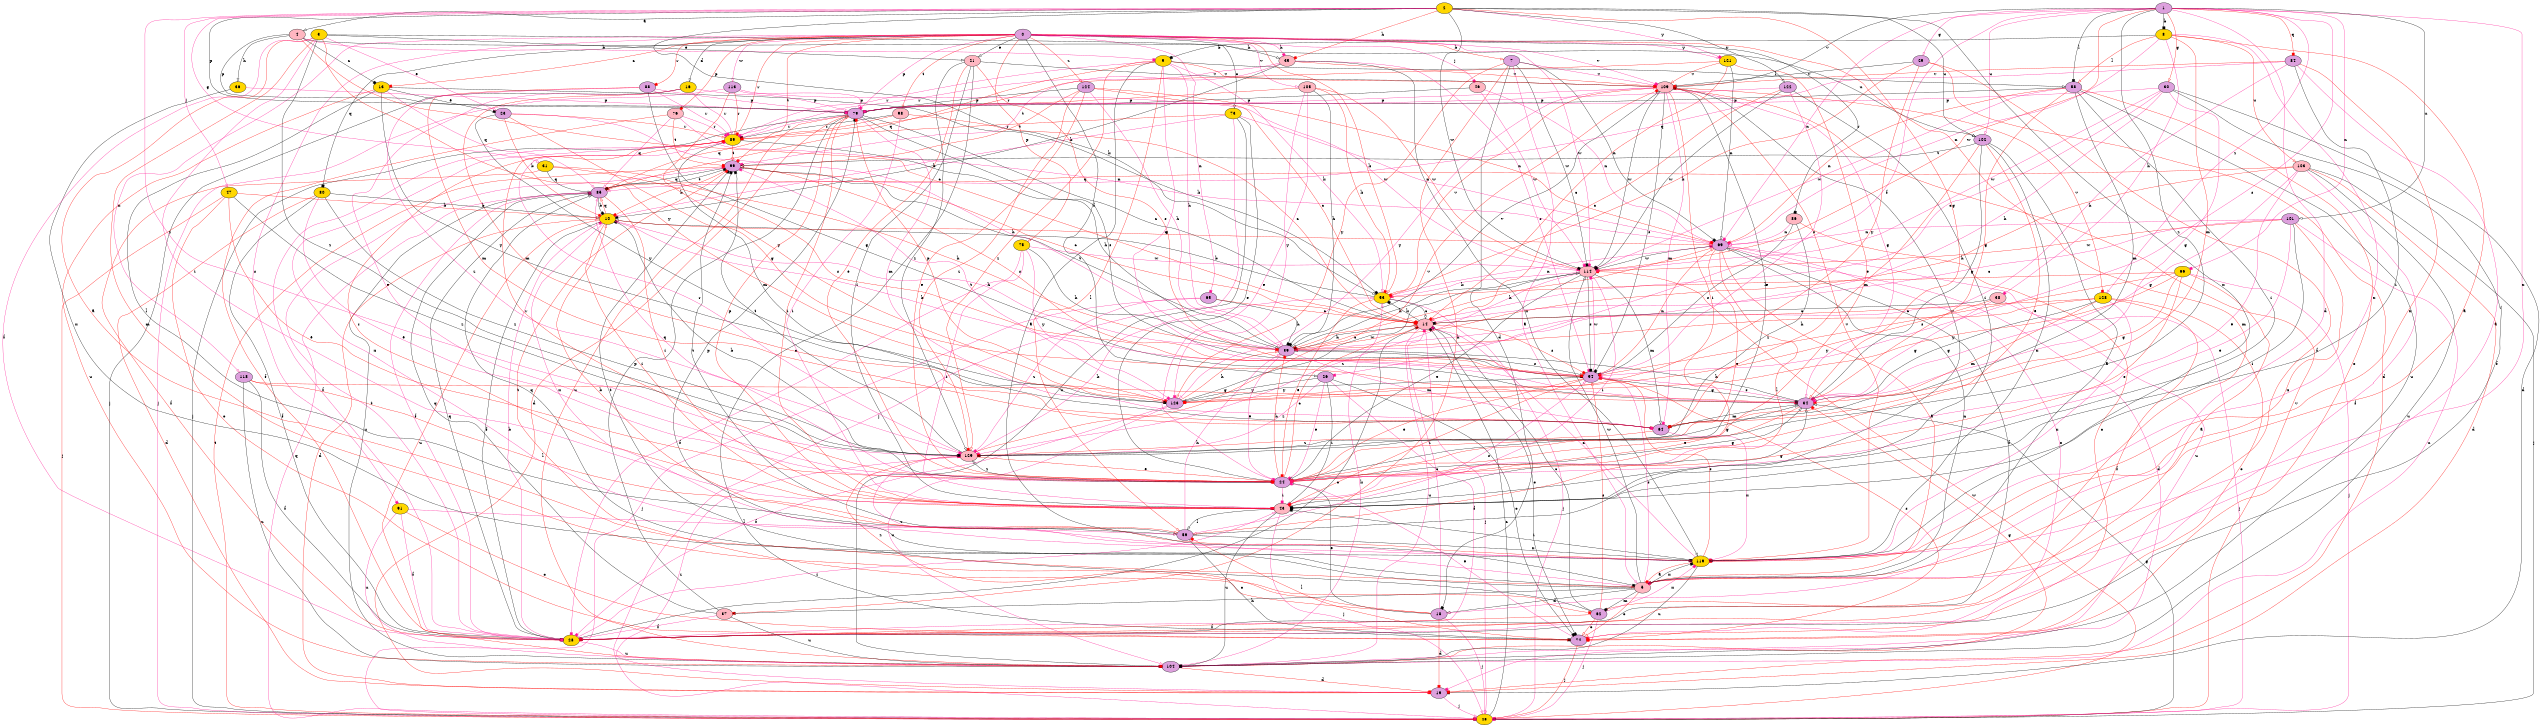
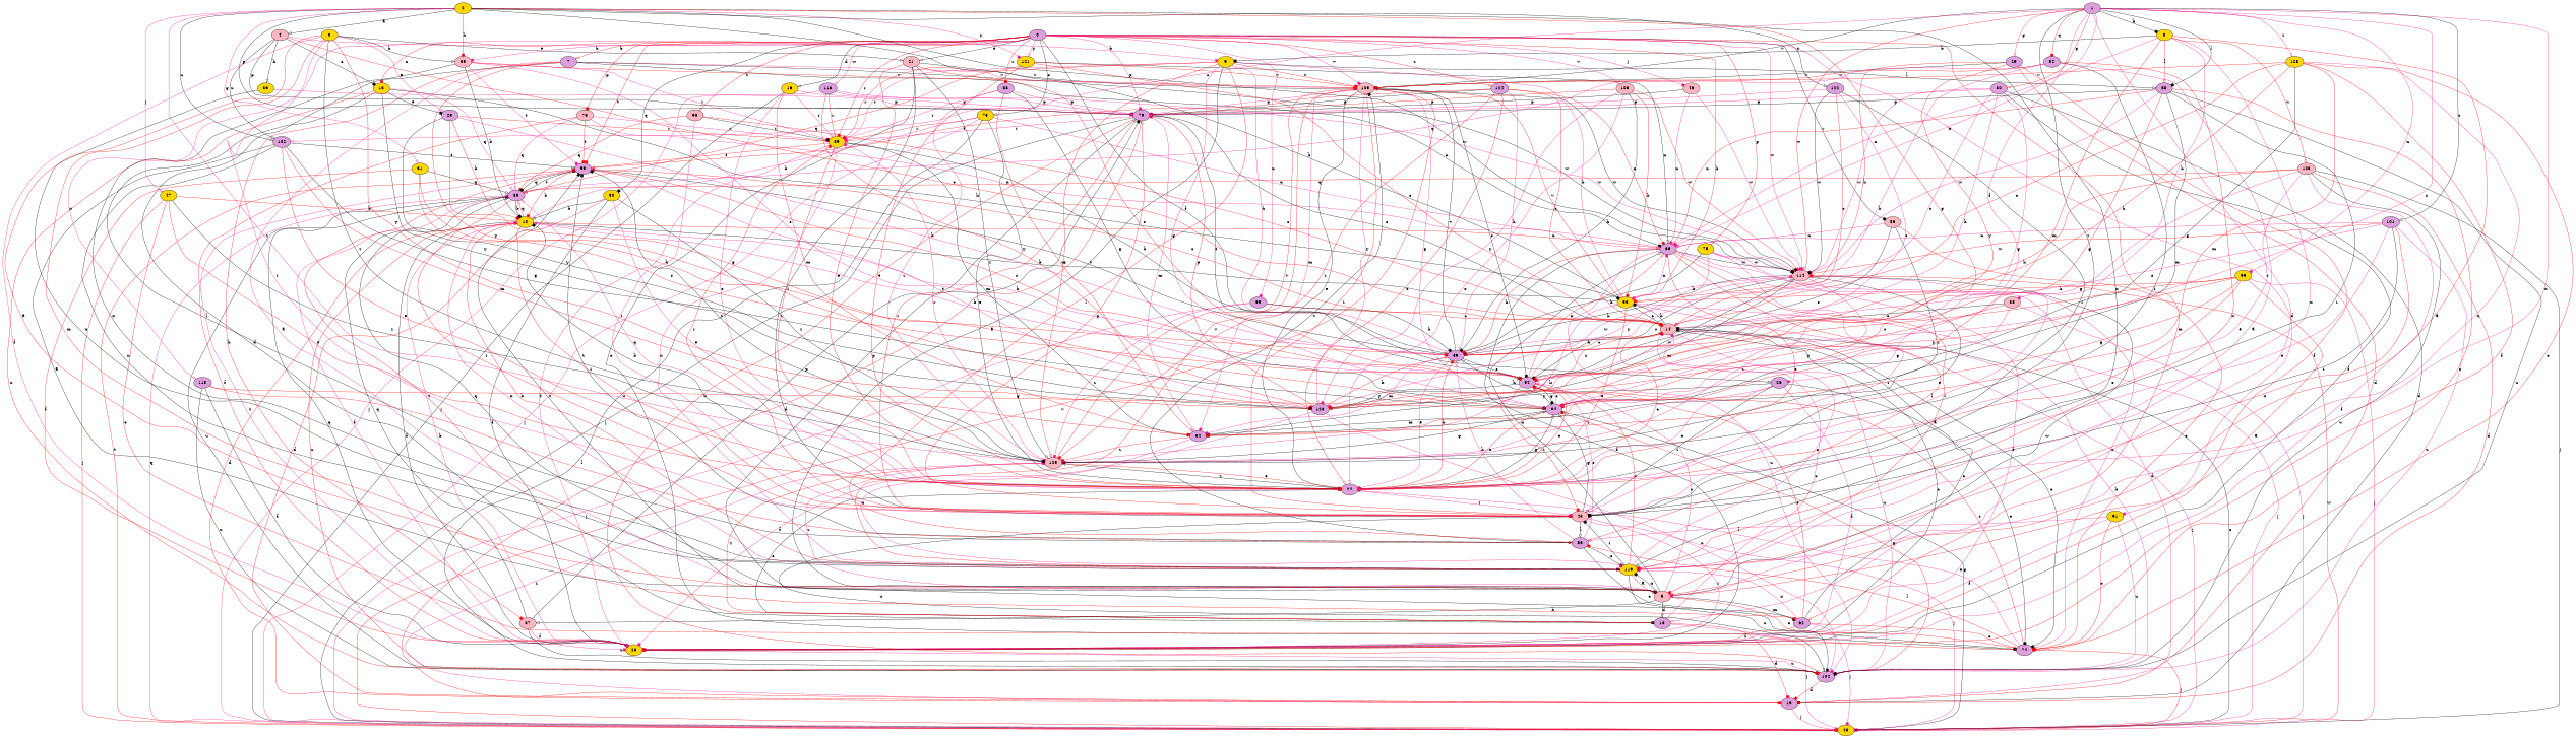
  strict digraph {
    node [fillcolor=plum style=filled]
    edge [arrowhead=onormal color=red]
    0
    7
    13 [fillcolor=gold]
    16 [fillcolor=gold]
    21 [fillcolor=lightpink]
    26
    35 [fillcolor=lightpink]
    46 [fillcolor=lightpink]
    53 [fillcolor=gold]
    62
    65
    73 [fillcolor=gold]
    75 [fillcolor=gold]
    76 [fillcolor=lightpink]
    79
    80 [fillcolor=gold]
    86 [fillcolor=lightpink]
    88
    89 [fillcolor=gold]
    91 [fillcolor=gold]
    98 [fillcolor=lightpink]
    99
    105 [fillcolor=lightpink]
    109 [fillcolor=lightpink]
    113
    114 [fillcolor=lightpink]
    118
    121 [fillcolor=gold]
    124
    18
    69
    5 [fillcolor=lightpink]
    123
    37 [fillcolor=lightpink]
    23
    85
    59
    104
    64
    48 [fillcolor=gold]
    24
    94
    129 [fillcolor=lightpink]
    43 [fillcolor=lightpink]
    74
    28 [fillcolor=gold]
    119 [fillcolor=gold]
    10 [fillcolor=gold]
    14 [fillcolor=lightpink]
    39
    19
    34
    1
    8 [fillcolor=gold]
    29
    30
    58
    n58 [fillcolor=gold label=66]
    84
    101
    102
    128 [fillcolor=gold]
    9 [fillcolor=gold]
    38 [fillcolor=lightpink]
    103 [fillcolor=lightpink]
    2 [fillcolor=gold]
    4 [fillcolor=lightpink]
    31 [fillcolor=gold]
    47 [fillcolor=gold]
    122
    36 [fillcolor=gold]
    3 [fillcolor=gold]
    0 -> 7 [label=b]
    0 -> 13 [arrowhead=box label=c]
    0 -> 16 [color=black label=d]
    0 -> 21 [color=black label=e]
    0 -> 26 [color=black label=f]
    0 -> 35 [arrowhead=box color=deeppink label=h]
    0 -> 46 [arrowhead=box color=deeppink label=j]
    0 -> 53 [label=k]
    0 -> 62 [label=m]
    0 -> 65 [arrowhead=box color=deeppink label=n]
    0 -> 73 [color=black label=o]
    0 -> 75 [label=p]
    0 -> 76 [arrowhead=box label=p]
    0 -> 79 [arrowhead=box color=deeppink label=p]
    0 -> 80 [arrowhead=box color=black label=q]
    0 -> 86 [arrowhead=box color=black label=r]
    0 -> 88 [arrowhead=box label=r]
    0 -> 89 [arrowhead=box label=r]
    0 -> 91 [arrowhead=box color=deeppink label=s]
    0 -> 98 [label=t]
    0 -> 99 [arrowhead=box label=t]
    0 -> 105 [color=deeppink label=v]
    0 -> 109 [arrowhead=box color=deeppink label=v]
    0 -> 113 [color=deeppink label=w]
    0 -> 114 [arrowhead=box color=deeppink label=w]
    0 -> 118 [color=deeppink label=x]
    0 -> 121 [color=deeppink label=y]
    0 -> 124 [label=z]
    7 -> 109 [arrowhead=box color=deeppink label=v]
    7 -> 114 [arrowhead=box color=black label=w]
    7 -> 18 [arrowhead=box color=black label=d]
    7 -> 69 [arrowhead=box color=black label=n]
    7 -> 5 [color=deeppink label=a]
    7 -> 123 [label=y]
    7 -> 37 [arrowhead=box label=h]
    13 -> 53 [arrowhead=box color=black label=k]
    13 -> 123 [arrowhead=box color=black label=y]
    13 -> 23 [arrowhead=box color=black label=e]
    13 -> 85 [color=deeppink label=q]
    13 -> 59 [color=black label=l]
    13 -> 104 [label=u]
    16 -> 79 [color=deeppink label=p]
    16 -> 89 [color=deeppink label=r]
    16 -> 64 [arrowhead=box label=m]
    16 -> 48 [color=black label=j]
    16 -> 24 [arrowhead=box color=deeppink label=e]
    21 -> 109 [color=black label=v]
    21 -> 24 [arrowhead=box label=e]
    21 -> 94 [arrowhead=box label=s]
    21 -> 129 [color=black label=z]
    21 -> 43 [color=black label=i]
    21 -> 74 [color=black label=o]
    26 -> 123 [color=black label=y]
    26 -> 24 [arrowhead=box color=deeppink label=e]
    26 -> 129 [color=deeppink label=z]
    26 -> 43 [color=black label=i]
    26 -> 74 [arrowhead=box color=black label=o]
    26 -> 28 [arrowhead=box color=deeppink label=f]
    35 -> 89 [arrowhead=box color=deeppink label=r]
    35 -> 99 [arrowhead=box color=deeppink label=t]
    35 -> 109 [label=v]
    35 -> 94 [arrowhead=box color=deeppink label=s]
    35 -> 119 [color=black label=x]
    35 -> 10 [arrowhead=box color=black label=b]
    46 -> 79 [arrowhead=box color=black label=p]
    46 -> 114 [arrowhead=box color=deeppink label=w]
    46 -> 69 [arrowhead=box color=deeppink label=n]
    53 -> 109 [label=v]
    53 -> 69 [arrowhead=box color=deeppink label=n]
    53 -> 48 [color=deeppink label=j]
    53 -> 24 [arrowhead=box label=e]
    53 -> 10 [color=black label=b]
    53 -> 14 [color=black label=c]
    62 -> 99 [arrowhead=box color=black label=t]
    62 -> 48 [arrowhead=box color=deeppink label=j]
    62 -> 94 [label=s]
    62 -> 74 [label=o]
    62 -> 28 [label=f]
    62 -> 119 [arrowhead=box color=deeppink label=x]
    62 -> 14 [arrowhead=box color=black label=c]
    65 -> 48 [arrowhead=box color=deeppink label=j]
    65 -> 129 [arrowhead=box color=deeppink label=z]
    65 -> 14 [label=c]
    65 -> 39 [arrowhead=box color=black label=h]
    73 -> 89 [label=r]
    73 -> 69 [color=deeppink label=n]
    73 -> 104 [color=black label=u]
    73 -> 48 [color=deeppink label=j]
    73 -> 24 [color=black label=e]
    73 -> 10 [color=deeppink label=b]
    75 -> 114 [color=deeppink label=w]
    75 -> 123 [arrowhead=box color=deeppink label=y]
    75 -> 43 [color=deeppink label=i]
    75 -> 28 [arrowhead=box color=deeppink label=f]
    75 -> 39 [color=black label=h]
    76 -> 89 [arrowhead=box color=deeppink label=r]
    76 -> 99 [arrowhead=box label=t]
    76 -> 69 [color=deeppink label=n]
    76 -> 85 [color=deeppink label=q]
    76 -> 28 [label=f]
    79 -> 89 [arrowhead=box color=deeppink label=r]
    79 -> 104 [label=u]
    79 -> 64 [color=deeppink label=m]
    79 -> 48 [arrowhead=box color=black label=j]
    79 -> 94 [arrowhead=box color=black label=s]
    79 -> 43 [label=i]
    79 -> 14 [arrowhead=box color=black label=c]
    79 -> 19 [label=d]
    80 -> 24 [color=deeppink label=e]
    80 -> 129 [color=black label=z]
    80 -> 28 [arrowhead=box color=black label=f]
    80 -> 10 [color=black label=b]
    80 -> 19 [label=d]
    86 -> 69 [color=deeppink label=n]
    86 -> 94 [arrowhead=box color=black label=s]
    86 -> 129 [arrowhead=box color=black label=z]
    86 -> 74 [arrowhead=box label=o]
    88 -> 79 [arrowhead=box color=deeppink label=p]
    88 -> 89 [arrowhead=box color=deeppink label=r]
    88 -> 64 [label=m]
    88 -> 129 [arrowhead=box color=deeppink label=z]
    88 -> 34 [arrowhead=box color=black label=g]
    89 -> 99 [label=t]
    89 -> 64 [color=black label=m]
    89 -> 28 [color=deeppink label=f]
    89 -> 119 [arrowhead=box color=deeppink label=x]
    89 -> 39 [color=black label=h]
    91 -> 59 [color=deeppink label=l]
    91 -> 104 [arrowhead=box color=deeppink label=u]
    91 -> 74 [label=o]
    91 -> 28 [arrowhead=box color=deeppink label=f]
    98 -> 89 [arrowhead=box color=black label=r]
    98 -> 85 [arrowhead=box label=q]
    98 -> 43 [arrowhead=box color=deeppink label=i]
    98 -> 14 [arrowhead=box label=c]
    99 -> 85 [arrowhead=box color=black label=q]
    99 -> 94 [label=s]
    99 -> 10 [arrowhead=box label=b]
    99 -> 14 [label=c]
    105 -> 53 [arrowhead=box label=k]
    105 -> 79 [arrowhead=box label=p]
    105 -> 114 [arrowhead=box label=w]
    105 -> 123 [arrowhead=box color=deeppink label=y]
    105 -> 24 [color=deeppink label=e]
    105 -> 39 [arrowhead=box color=black label=h]
    109 -> 79 [arrowhead=box color=deeppink label=p]
    109 -> 114 [arrowhead=box color=black label=w]
    109 -> 123 [color=deeppink label=y]
    109 -> 64 [arrowhead=box color=deeppink label=m]
    109 -> 24 [color=black label=e]
    109 -> 94 [arrowhead=box color=black label=s]
    109 -> 43 [label=i]
    109 -> 34 [color=deeppink label=g]
    113 -> 79 [color=deeppink label=p]
    113 -> 89 [label=r]
    113 -> 114 [arrowhead=box color=deeppink label=w]
    113 -> 123 [arrowhead=box label=y]
    113 -> 48 [arrowhead=box color=deeppink label=j]
    114 -> 53 [arrowhead=box color=deeppink label=k]
    114 -> 64 [color=black label=m]
    114 -> 24 [color=black label=e]
    114 -> 94 [arrowhead=box color=black label=s]
    114 -> 129 [arrowhead=box color=deeppink label=z]
    114 -> 43 [arrowhead=box color=deeppink label=i]
    114 -> 39 [color=black label=h]
    118 -> 59 [label=l]
    118 -> 104 [color=black label=u]
    118 -> 28 [arrowhead=box color=black label=f]
    118 -> 34 [label=g]
    121 -> 89 [arrowhead=box label=r]
    121 -> 109 [label=v]
    121 -> 69 [color=black label=n]
    121 -> 24 [label=e]
    121 -> 14 [arrowhead=box label=c]
    124 -> 79 [arrowhead=box color=black label=p]
    124 -> 99 [label=t]
    124 -> 69 [arrowhead=box label=n]
    124 -> 24 [label=e]
    124 -> 129 [arrowhead=box label=z]
    124 -> 14 [arrowhead=box label=c]
    124 -> 39 [color=deeppink label=h]
    18 -> 99 [arrowhead=box label=t]
    18 -> 48 [color=deeppink label=j]
    18 -> 24 [color=black label=e]
    18 -> 129 [arrowhead=box label=z]
    18 -> 14 [arrowhead=box color=deeppink label=c]
    18 -> 19 [arrowhead=box label=d]
    69 -> 114 [arrowhead=box color=black label=w]
    69 -> 5 [arrowhead=box label=a]
    69 -> 59 [label=l]
    69 -> 104 [arrowhead=box color=deeppink label=u]
    69 -> 24 [arrowhead=box label=e]
    69 -> 74 [color=deeppink label=o]
    69 -> 28 [color=black label=f]
    69 -> 39 [arrowhead=box label=h]
    69 -> 19 [arrowhead=box color=deeppink label=d]
    5 -> 62 [arrowhead=box color=black label=m]
    5 -> 79 [arrowhead=box color=black label=p]
    5 -> 114 [color=black label=w]
    5 -> 18 [color=black label=d]
    5 -> 69 [color=black label=n]
    5 -> 37 [color=black label=h]
    5 -> 85 [color=black label=q]
    5 -> 94 [arrowhead=box color=deeppink label=s]
    5 -> 129 [arrowhead=box color=deeppink label=z]
    5 -> 74 [label=o]
    5 -> 119 [arrowhead=box color=black label=x]
    123 -> 79 [arrowhead=box label=p]
    123 -> 99 [arrowhead=box color=deeppink label=t]
    123 -> 114 [color=black label=w]
    123 -> 104 [color=deeppink label=u]
    123 -> 28 [arrowhead=box color=deeppink label=f]
    123 -> 39 [label=h]
    37 -> 79 [color=black label=p]
    37 -> 85 [arrowhead=box color=black label=q]
    37 -> 104 [arrowhead=box color=black label=u]
    37 -> 28 [arrowhead=box color=deeppink label=f]
    23 -> 89 [label=r]
    23 -> 123 [arrowhead=box color=black label=y]
    23 -> 10 [arrowhead=box label=b]
    23 -> 39 [color=deeppink label=h]
    23 -> 34 [label=g]
    85 -> 99 [arrowhead=box color=black label=t]
    85 -> 104 [color=black label=u]
    85 -> 43 [arrowhead=box label=i]
    85 -> 28 [color=deeppink label=f]
    85 -> 10 [arrowhead=box color=black label=b]
    59 -> 99 [arrowhead=box color=black label=t]
    59 -> 109 [arrowhead=box color=black label=v]
    59 -> 94 [color=deeppink label=s]
    59 -> 74 [arrowhead=box color=black label=o]
    59 -> 119 [arrowhead=box color=black label=x]
    59 -> 39 [color=deeppink label=h]
    104 -> 53 [color=deeppink label=k]
    104 -> 19 [arrowhead=box label=d]
    104 -> 34 [arrowhead=box label=g]
    64 -> 129 [arrowhead=box label=z]
    64 -> 119 [arrowhead=box color=deeppink label=x]
    48 -> 99 [arrowhead=box label=t]
    48 -> 109 [label=v]
    48 -> 114 [arrowhead=box label=w]
    48 -> 85 [arrowhead=box color=deeppink label=q]
    48 -> 14 [arrowhead=box color=black label=c]
    48 -> 34 [color=black label=g]
    24 -> 89 [label=r]
    24 -> 85 [color=deeppink label=q]
    24 -> 129 [color=black label=z]
    24 -> 43 [arrowhead=box color=deeppink label=i]
    24 -> 10 [arrowhead=box color=black label=b]
    24 -> 14 [arrowhead=box label=c]
    24 -> 39 [arrowhead=box label=h]
    24 -> 34 [color=black label=g]
    94 -> 114 [arrowhead=box color=deeppink label=w]
    94 -> 69 [label=n]
    94 -> 123 [color=black label=y]
    94 -> 24 [label=e]
    94 -> 43 [arrowhead=box label=i]
    94 -> 10 [color=deeppink label=b]
    94 -> 34 [arrowhead=box color=black label=g]
    129 -> 53 [color=deeppink label=k]
    129 -> 89 [arrowhead=box color=deeppink label=r]
    129 -> 99 [arrowhead=box color=black label=t]
    129 -> 109 [arrowhead=box label=v]
    129 -> 24 [label=e]
    129 -> 34 [color=black label=g]
    43 -> 79 [label=p]
    43 -> 89 [arrowhead=box label=r]
    43 -> 59 [color=black label=l]
    43 -> 104 [color=black label=u]
    43 -> 48 [color=deeppink label=j]
    43 -> 34 [color=black label=g]
    74 -> 59 [arrowhead=box label=l]
    74 -> 48 [label=j]
    74 -> 24 [arrowhead=box color=deeppink label=e]
    74 -> 94 [label=s]
    28 -> 99 [color=deeppink label=t]
    28 -> 85 [color=black label=q]
    28 -> 104 [color=deeppink label=u]
    28 -> 43 [color=deeppink label=i]
    28 -> 10 [arrowhead=box color=deeppink label=b]
    28 -> 14 [color=black label=c]
    119 -> 109 [label=v]
-   119 -> 5 [arrowhead=box label=a]
+   119 -> 5 [label=a]
    119 -> 104 [arrowhead=box color=black label=u]
    119 -> 94 [arrowhead=box label=s]
    119 -> 43 [arrowhead=box color=black label=i]
    119 -> 10 [label=b]
    119 -> 14 [arrowhead=box color=deeppink label=c]
    10 -> 69 [label=n]
    10 -> 85 [label=q]
    10 -> 104 [arrowhead=box label=u]
    10 -> 43 [label=i]
    10 -> 28 [color=black label=f]
    10 -> 119 [color=deeppink label=x]
    10 -> 39 [color=deeppink label=h]
    10 -> 19 [arrowhead=box label=d]
    14 -> 53 [arrowhead=box color=black label=k]
    14 -> 104 [arrowhead=box color=deeppink label=u]
    14 -> 48 [color=deeppink label=j]
    14 -> 94 [arrowhead=box label=s]
    14 -> 74 [arrowhead=box color=black label=o]
    14 -> 39 [arrowhead=box color=black label=h]
    39 -> 99 [color=black label=t]
    39 -> 109 [color=black label=v]
    39 -> 64 [arrowhead=box color=deeppink label=m]
    39 -> 24 [arrowhead=box color=deeppink label=e]
    39 -> 94 [color=black label=s]
    39 -> 14 [label=c]
    19 -> 48 [color=deeppink label=j]
    19 -> 129 [color=deeppink label=z]
    34 -> 64 [color=black label=m]
    34 -> 24 [label=e]
    34 -> 94 [color=deeppink label=s]
    34 -> 39 [color=black label=h]
    1 -> 26 [arrowhead=box color=deeppink label=f]
    1 -> 109 [color=black label=v]
    1 -> 114 [label=w]
    1 -> 18 [color=deeppink label=d]
    1 -> 69 [arrowhead=box color=deeppink label=n]
    1 -> 94 [color=deeppink label=s]
    1 -> 129 [color=black label=z]
    1 -> 119 [arrowhead=box color=deeppink label=x]
    1 -> 8 [arrowhead=box color=black label=b]
    1 -> 29 [color=deeppink label=g]
    1 -> 30 [label=g]
    1 -> 58 [arrowhead=box color=black label=l]
    1 -> n58 [arrowhead=box color=deeppink label=n]
    1 -> 84 [arrowhead=box label=q]
    1 -> 101 [color=black label=u]
    1 -> 102 [color=deeppink label=u]
    1 -> 128 [color=deeppink label=z]
    8 -> 69 [arrowhead=box color=deeppink label=n]
    8 -> 5 [label=a]
    8 -> 64 [label=m]
    8 -> 119 [color=deeppink label=x]
    8 -> 58 [label=l]
    8 -> 9 [arrowhead=box color=black label=b]
    8 -> 38 [arrowhead=box color=deeppink label=h]
    8 -> 103 [label=u]
    29 -> 53 [arrowhead=box label=k]
    29 -> 109 [color=black label=v]
    29 -> 123 [arrowhead=box label=y]
    29 -> 28 [arrowhead=box label=f]
    29 -> 19 [arrowhead=box label=d]
    30 -> 79 [color=deeppink label=p]
    30 -> 114 [arrowhead=box color=deeppink label=w]
    30 -> 28 [color=black label=f]
    30 -> 14 [color=deeppink label=c]
    30 -> 39 [color=deeppink label=h]
    30 -> 19 [arrowhead=box color=black label=d]
    30 -> 34 [arrowhead=box color=deeppink label=g]
    58 -> 79 [color=black label=p]
    58 -> 114 [arrowhead=box color=deeppink label=w]
    58 -> 69 [label=n]
    58 -> 104 [arrowhead=box color=black label=u]
    58 -> 64 [arrowhead=box color=black label=m]
    58 -> 43 [arrowhead=box color=black label=i]
    58 -> 74 [arrowhead=box label=o]
    58 -> 34 [label=g]
    n58 -> 53 [label=k]
    n58 -> 5 [arrowhead=box label=a]
    n58 -> 123 [label=y]
    n58 -> 48 [arrowhead=box color=deeppink label=j]
    n58 -> 24 [arrowhead=box label=e]
    n58 -> 94 [arrowhead=box label=s]
    n58 -> 34 [arrowhead=box label=g]
    84 -> 109 [arrowhead=box label=v]
    84 -> 5 [arrowhead=box color=deeppink label=a]
    84 -> 85 [color=deeppink label=q]
    84 -> 43 [arrowhead=box color=black label=i]
    84 -> 119 [arrowhead=box label=x]
    84 -> 39 [color=deeppink label=h]
    101 -> 114 [label=w]
    101 -> 69 [color=deeppink label=n]
    101 -> 104 [color=deeppink label=u]
    101 -> 24 [arrowhead=box color=deeppink label=e]
    101 -> 43 [color=black label=i]
    101 -> 119 [arrowhead=box label=x]
    101 -> 14 [color=deeppink label=c]
    102 -> 99 [color=black label=t]
    102 -> 5 [color=black label=a]
    102 -> 64 [label=m]
    102 -> 24 [label=e]
    102 -> 119 [color=black label=x]
    102 -> 34 [color=black label=g]
-   109 -> 128 [arrowhead=box label=v]
+   128 -> 109 [arrowhead=box label=v]
    128 -> 64 [arrowhead=box label=m]
    128 -> 74 [arrowhead=box label=o]
    128 -> 28 [label=f]
    128 -> 119 [color=deeppink label=x]
    128 -> 14 [label=c]
    128 -> 39 [label=h]
    128 -> 34 [color=black label=g]
    9 -> 53 [color=deeppink label=k]
    9 -> 89 [color=deeppink label=r]
    9 -> 109 [arrowhead=box label=v]
    9 -> 5 [arrowhead=box color=black label=a]
    9 -> 85 [label=q]
    9 -> 59 [label=l]
    9 -> 129 [label=z]
    9 -> 39 [color=deeppink label=h]
    9 -> 34 [color=deeppink label=g]
    9 -> 58 [color=black label=l]
    38 -> 123 [arrowhead=box label=y]
    38 -> 48 [arrowhead=box color=deeppink label=j]
    38 -> 14 [arrowhead=box color=black label=c]
    38 -> 34 [arrowhead=box color=deeppink label=g]
    103 -> 85 [label=q]
    103 -> 104 [arrowhead=box color=black label=u]
    103 -> 48 [color=black label=j]
    103 -> 24 [color=deeppink label=e]
    103 -> 28 [color=deeppink label=f]
    103 -> 39 [label=h]
    103 -> 19 [arrowhead=box label=d]
    103 -> 34 [color=deeppink label=g]
    2 -> 35 [arrowhead=box label=h]
    2 -> 53 [color=black label=k]
    2 -> 79 [arrowhead=box color=black label=p]
    2 -> 114 [arrowhead=box color=black label=w]
    2 -> 121 [arrowhead=box color=deeppink label=y]
    2 -> 129 [arrowhead=box color=deeppink label=z]
    2 -> 119 [color=black label=x]
    2 -> 34 [label=g]
    2 -> 102 [color=black label=u]
    2 -> 4 [color=black label=a]
    2 -> 31 [color=deeppink label=g]
    2 -> 47 [color=deeppink label=j]
    2 -> 122 [color=black label=y]
    4 -> 13 [arrowhead=box color=black label=c]
    4 -> 79 [color=black label=p]
    4 -> 14 [arrowhead=box label=c]
    4 -> 102 [color=black label=u]
    4 -> 9 [arrowhead=box color=deeppink label=b]
    4 -> 36 [color=black label=h]
    31 -> 85 [color=black label=q]
    31 -> 94 [arrowhead=box label=s]
    31 -> 28 [label=f]
    31 -> 39 [arrowhead=box label=h]
    47 -> 48 [label=j]
    47 -> 24 [arrowhead=box label=e]
    47 -> 129 [arrowhead=box color=black label=z]
    47 -> 74 [label=o]
    47 -> 10 [label=b]
    122 -> 79 [arrowhead=box color=deeppink label=p]
    122 -> 114 [arrowhead=box color=black label=w]
    122 -> 94 [color=deeppink label=s]
    122 -> 43 [arrowhead=box color=black label=i]
    122 -> 14 [label=c]
    36 -> 79 [arrowhead=box color=deeppink label=p]
    36 -> 119 [color=black label=x]
    3 -> 21 [color=black label=e]
    3 -> 35 [color=black label=h]
    3 -> 62 [arrowhead=box label=m]
    3 -> 5 [label=a]
    3 -> 123 [label=y]
    3 -> 23 [color=deeppink label=e]
    3 -> 129 [color=black label=z]
    3 -> 43 [color=deeppink label=i]
    3 -> 28 [arrowhead=box color=deeppink label=f]
  }
